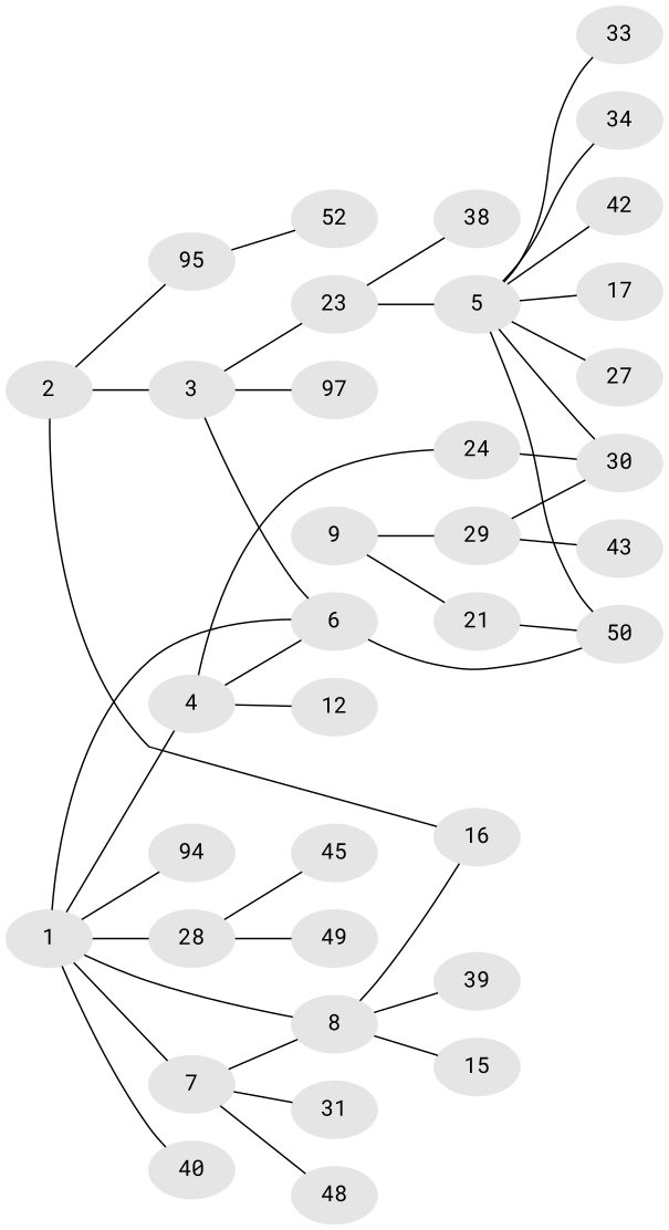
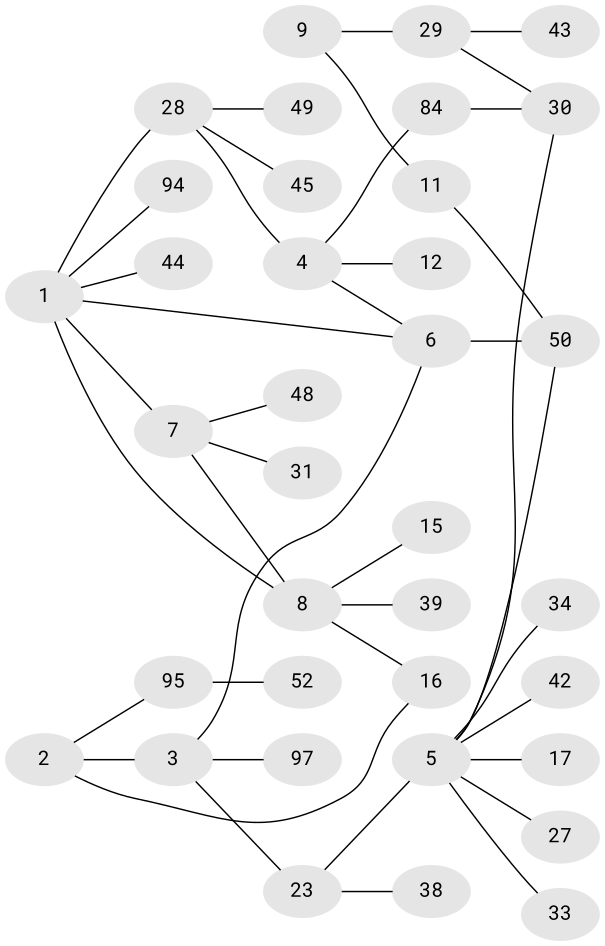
  graph {
    fontname="Roboto Mono"
    rankdir=LR
    node [color=gray90 fontname="Roboto Mono" style=filled]
    edge [fontname="Roboto Mono"]
    1 [super="+41"]
    4 [super="+19"]
    6 [super="+20"]
    7 [super="+13"]
    n5 [label=94]
    28 [super="+40"]
-   44 [label=40]
+   44
    8 [super="+11"]
    2 [super="+22"]
    3 [super="+36"]
    16 [super="+35"]
    n12 [label=95]
    12 [super="+32"]
-   24
+   24 [label=84]
    50 [super="+51"]
    31
    48
    45
    49
    23
    n21 [label=97]
    52
    5 [super="+18"]
    17 [super="+26"]
    27
    30 [super="+47"]
    33
    34
    42
    38
    39
    15
    9 [super="+10"]
-   21
+   21 [label=11]
    29 [super="+46"]
    43
-   1 -- 4
+   28 -- 4
    1 -- 6
    1 -- 7
    1 -- n5
    1 -- 28
    1 -- 44
    1 -- 8
    4 -- 6
    4 -- 12
    4 -- 24
    6 -- 50
    7 -- 8
    7 -- 31
    7 -- 48
    28 -- 45
    28 -- 49
    8 -- 16
    8 -- 39
    8 -- 15
    2 -- 3
    2 -- 16
    2 -- n12
    3 -- 6
    3 -- 23
    3 -- n21
    n12 -- 52
    24 -- 30
    23 -- 5
    23 -- 38
    5 -- 50
    5 -- 17
    5 -- 27
    5 -- 30
    5 -- 33
    5 -- 34
    5 -- 42
    9 -- 21
    9 -- 29
    21 -- 50
    29 -- 30
    29 -- 43
  }
